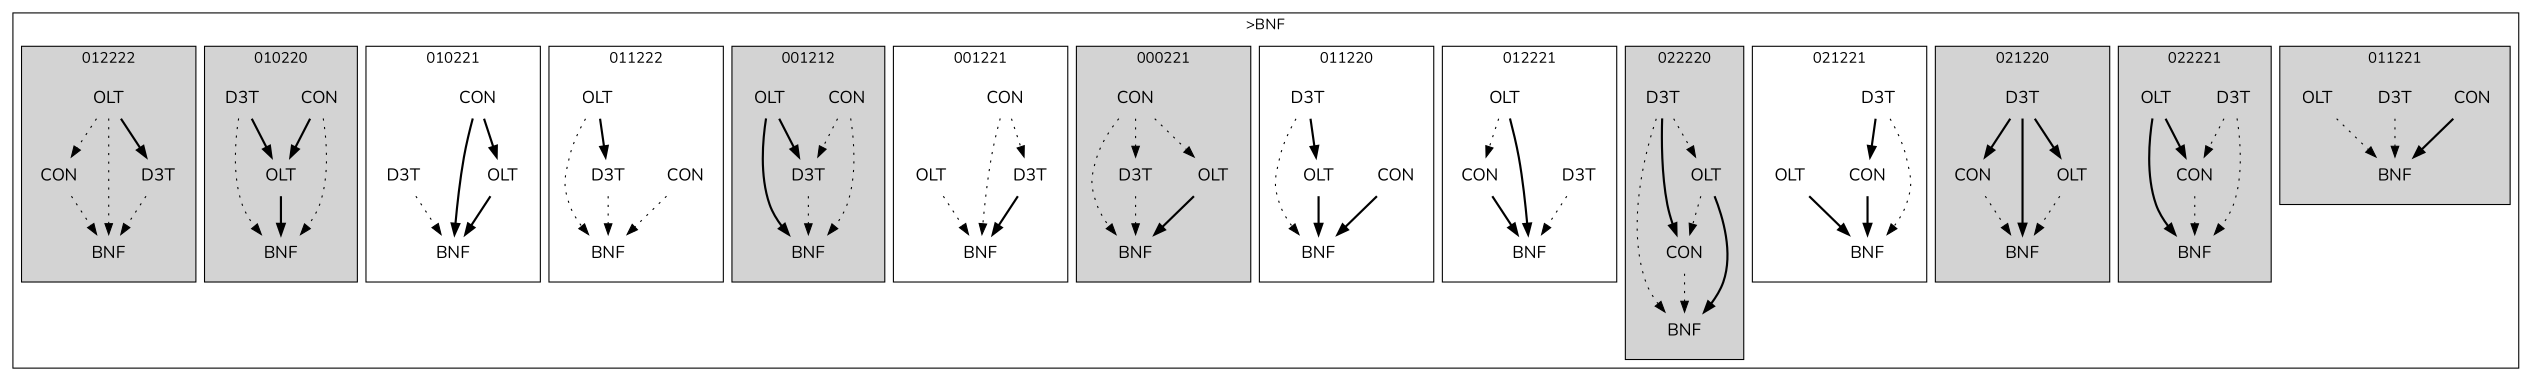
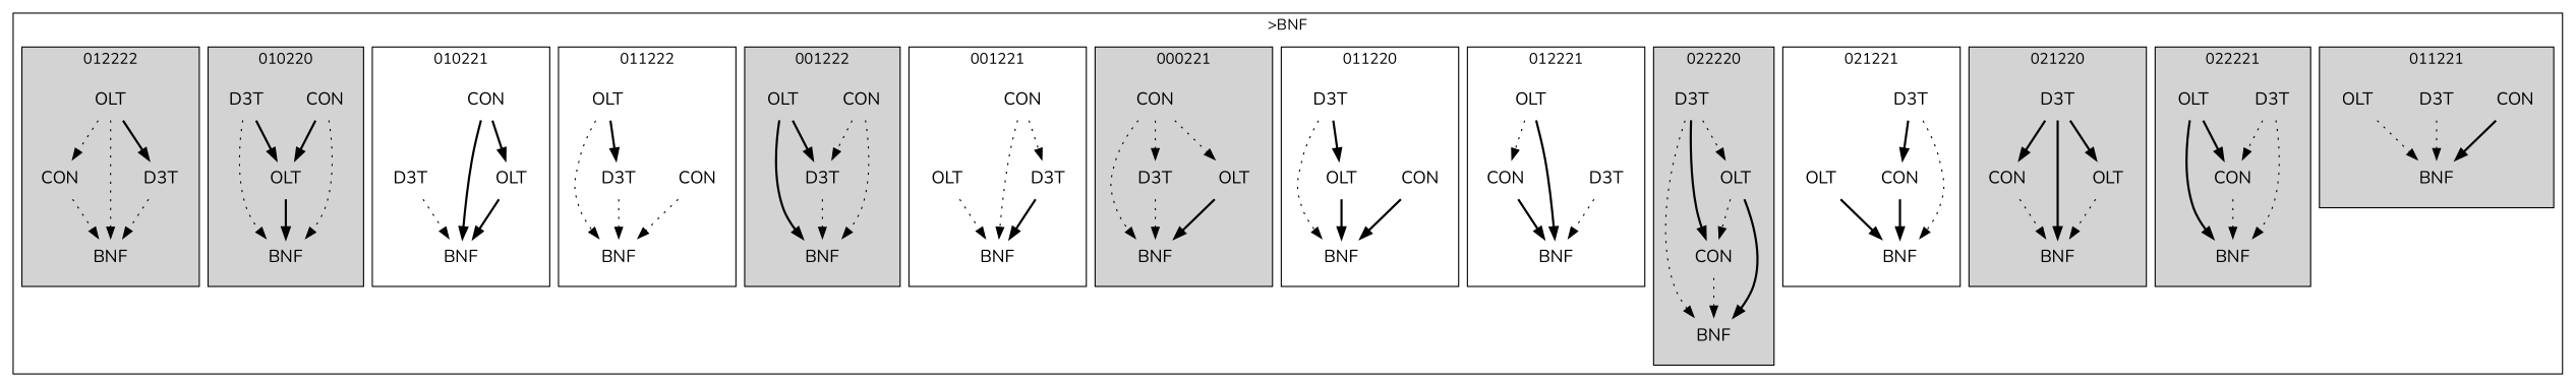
  strict digraph {
    compound=false
    labelloc=t
    fontname=Nunito
    node [fontsize=16 shape=plaintext color=teal fontname=Nunito]
    edge [style=dotted fontname=Nunito]
    n1 [label=CON color=darkgreen]
    n2 [label=BNF]
    n3 [label=D3T color=black]
    n4 [label=OLT color=black]
    n5 [label=CON color=darkgreen]
    n6 [label=BNF]
    n7 [label=D3T color=black]
    n8 [label=OLT color=blue]
    n9 [label=CON]
    n10 [label=BNF]
    n11 [label=D3T color=darkgreen]
    n12 [label=OLT color=darkgreen]
    n13 [label=CON]
    n14 [label=BNF]
    n15 [label=D3T color=darkgreen]
    n16 [label=OLT color=blue]
    n17 [label=CON]
    n18 [label=BNF color=darkgreen]
    n19 [label=D3T]
    n20 [label=OLT color=darkgreen]
    n21 [label=CON color=darkgreen]
    n22 [label=BNF color=darkgreen]
    n23 [label=D3T]
    n24 [label=OLT color=darkgreen]
    n25 [label=CON color=darkgreen]
    n26 [label=BNF color=black]
    n27 [label=D3T color=blue]
    n28 [label=OLT]
    n29 [label=CON color=darkgreen]
    n30 [label=BNF]
    n31 [label=D3T]
    n32 [label=OLT color=blue]
    n33 [label=CON color=black]
    n34 [label=BNF]
    n35 [label=D3T]
    n36 [label=OLT color=blue]
    n37 [label=CON color=blue]
    n38 [label=BNF]
    n39 [label=D3T color=black]
    n40 [label=OLT color=blue]
    n41 [label=CON color=blue]
    n42 [label=BNF color=black]
    n43 [label=D3T]
    n44 [label=OLT color=black]
    n45 [label=CON color=darkgreen]
    n46 [label=BNF]
    n47 [label=OLT color=black]
    n48 [label=D3T]
    n49 [label=CON color=darkgreen]
    n50 [label=BNF color=black]
    n51 [label=OLT color=black]
    n52 [label=D3T color=black]
    n53 [label=CON]
    n54 [label=BNF color=blue]
    n55 [label=D3T color=darkgreen]
    n56 [label=OLT]
    subgraph cluster_1 {
      label=">BNF"
      subgraph cluster_2 {
        label=011221
        style=filled
        n1
        n2
        n3
        n4
      }
      subgraph cluster_3 {
        label=022221
        style=filled
        n5
        n6
        n7
        n8
      }
      subgraph cluster_4 {
        label=021220
        style=filled
        n9
        n10
        n11
        n12
      }
      subgraph cluster_5 {
        label=021221
        n13
        n14
        n15
        n16
      }
      subgraph cluster_6 {
        label=022220
        style=filled
        n17
        n18
        n19
        n20
      }
      subgraph cluster_7 {
        label=012221
        n21
        n22
        n23
        n24
      }
      subgraph cluster_8 {
        label=011220
        n25
        n26
        n27
        n28
      }
      subgraph cluster_9 {
        label=000221
        style=filled
        n29
        n30
        n31
        n32
      }
      subgraph cluster_10 {
        label=001221
        n33
        n34
        n35
        n36
      }
      subgraph cluster_11 {
-       label=001212
+       label=001222
        style=filled
        n37
        n38
        n39
        n40
      }
      subgraph cluster_12 {
        label=011222
        n41
        n42
        n43
        n44
      }
      subgraph cluster_13 {
        label=010221
        n45
        n46
        n47
        n48
      }
      subgraph cluster_14 {
        label=010220
        style=filled
        n49
        n50
        n51
        n52
      }
      subgraph cluster_15 {
        label=012222
        style=filled
        n53
        n54
        n55
        n56
      }
    }
    n1 -> n2 [style=bold]
    n3 -> n2
    n4 -> n2
    n5 -> n6
    n7 -> n5
    n7 -> n6
    n8 -> n5 [style=bold]
    n8 -> n6 [style=bold]
    n9 -> n10
    n11 -> n9 [style=bold]
    n11 -> n10 [style=bold]
    n11 -> n12 [style=bold]
    n12 -> n10
    n13 -> n14 [style=bold]
    n15 -> n13 [style=bold]
    n15 -> n14
    n16 -> n14 [style=bold]
    n17 -> n18
    n19 -> n17 [style=bold]
    n19 -> n18
    n19 -> n20
    n20 -> n17
    n20 -> n18 [style=bold]
    n21 -> n22 [style=bold]
    n23 -> n22
    n24 -> n21
    n24 -> n22 [style=bold]
    n25 -> n26 [style=bold]
    n27 -> n26
    n27 -> n28 [style=bold]
    n28 -> n26 [style=bold]
    n29 -> n30
    n29 -> n31
    n29 -> n32
    n31 -> n30
    n32 -> n30 [style=bold]
    n33 -> n34
    n33 -> n35
    n35 -> n34 [style=bold]
    n36 -> n34
    n37 -> n38
    n37 -> n39
    n39 -> n38
    n40 -> n38 [style=bold]
    n40 -> n39 [style=bold]
    n41 -> n42
    n43 -> n42
    n44 -> n42
    n44 -> n43 [style=bold]
    n45 -> n46 [style=bold]
    n45 -> n47 [style=bold]
    n47 -> n46 [style=bold]
    n48 -> n46
    n49 -> n50
    n49 -> n51 [style=bold]
    n51 -> n50 [style=bold]
    n52 -> n50
    n52 -> n51 [style=bold]
    n53 -> n54
    n55 -> n54
    n56 -> n53
    n56 -> n54
    n56 -> n55 [style=bold]
  }
